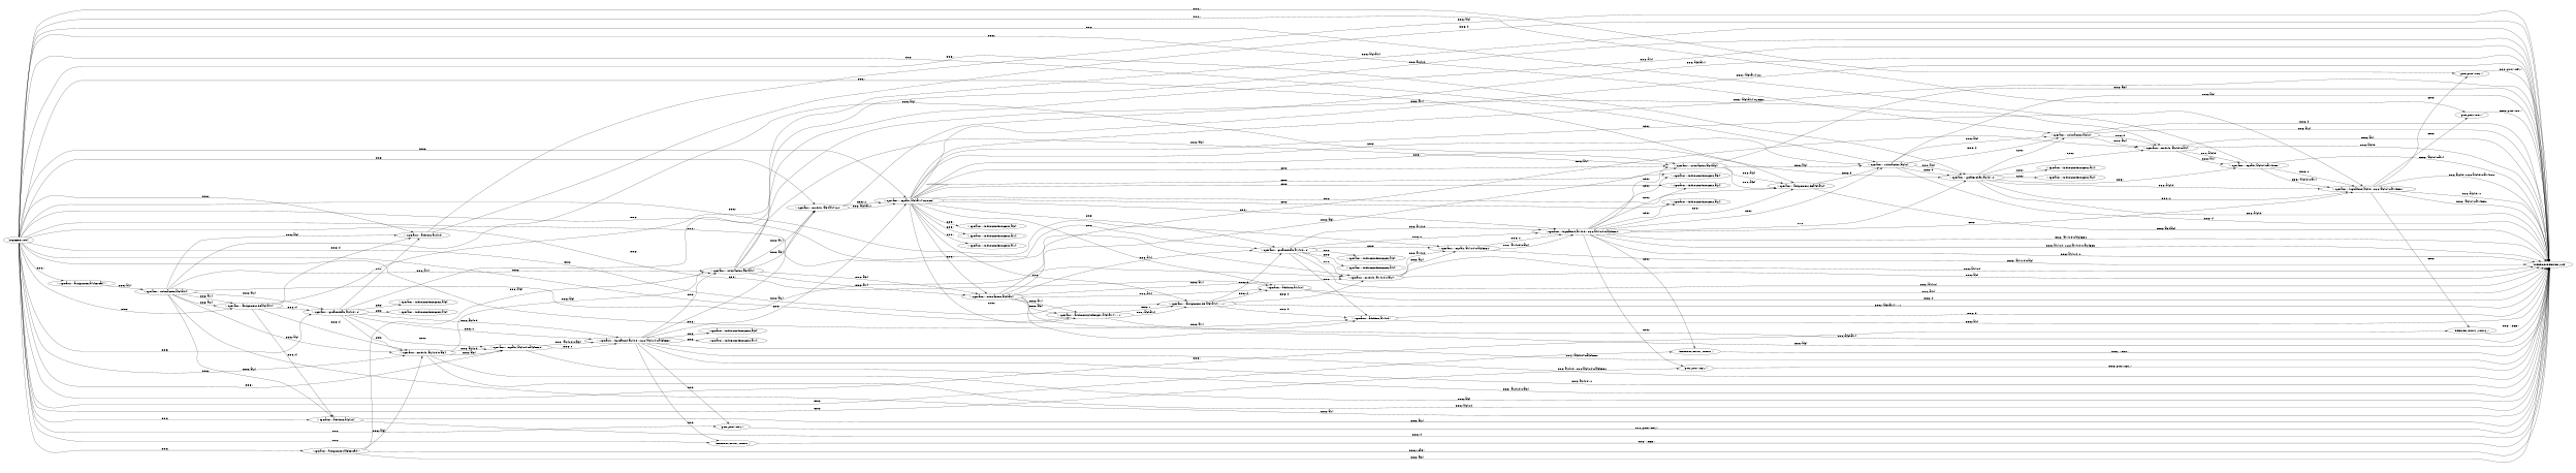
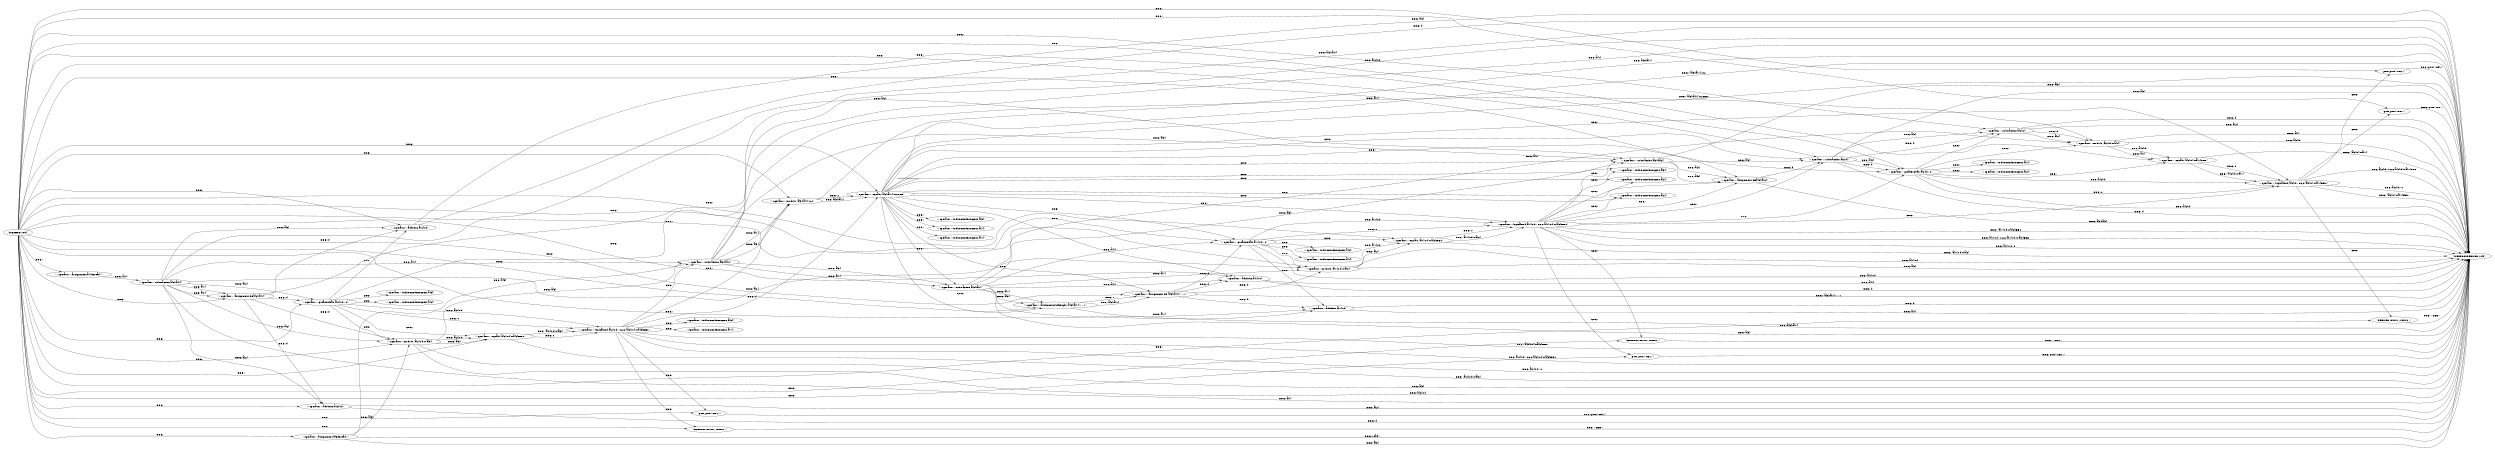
  digraph {
    rankdir=LR
    n1 [label="(METHOD,void)"]
    n2 [label="(<operator>.assignment,a[1]=read())"]
    n3 [label="(<operator>.assignment,a[3]=read())"]
    n4 [label="(<operator>.assignment,d=a[2]-a[1])"]
    n5 [label="(<operator>.assignment,d=a[3]-a[2])"]
    n6 [label="(puts,puts(\"NO\"))"]
    n7 [label="(<operator>.equals,(a[3]-a[1])%2==0)"]
    n8 [label="(puts,puts(\"YES\"))"]
    n9 [label="(RETURN,return ;,return ;)"]
    n10 [label="(<operator>.assignment,d=(a[3]-a[1])>>1)"]
    n11 [label="(puts,puts(\"YES\"))"]
    n12 [label="(RETURN,return ;,return ;)"]
    n13 [label="(<operator>.greaterThan,a[2]+d>0)"]
    n14 [label="(<operator>.equals,(a[2]+d)%a[3]==0)"]
    n15 [label="(<operator>.modulo,(a[3]-a[1])%2)"]
    n16 [label="(<operator>.greaterThan,a[2]-d>0)"]
    n17 [label="(<operator>.equals,(a[2]-d)%a[1]==0)"]
    n18 [label="(<operator>.addition,a[2]+d)"]
    n19 [label="(<operator>.modulo,(a[2]+d)%a[3])"]
    n20 [label="(<operator>.arithmeticShiftRight,(a[3]-a[1])>>1)"]
    n21 [label="(puts,puts(\"YES\"))"]
    n22 [label="(RETURN,return ;,return ;)"]
    n23 [label="(<operator>.subtraction,a[2]-d)"]
    n24 [label="(<operator>.addition,a[2]+d)"]
    n25 [label="(<operator>.greaterThan,a[1]+d>0)"]
    n26 [label="(<operator>.equals,(a[1]+d)%a[2]==0)"]
    n27 [label="(<operator>.subtraction,a[2]-d)"]
    n28 [label="(<operator>.addition,a[1]+d)"]
    n29 [label="(<operator>.modulo,(a[1]+d)%a[2])"]
    n30 [label="(<operator>.addition,a[1]+d)"]
    n31 [label="(<operator>.subtraction,a[2]-a[1])"]
    n32 [label="(METHOD_RETURN,void)"]
    n33 [label="(<operator>.subtraction,a[3]-a[1])"]
    n34 [label="(<operator>.logicalAnd,a[2]-d>0&&(a[2]-d)%a[1]==0)"]
    n35 [label="(<operator>.subtraction,a[3]-a[2])"]
    n36 [label="(<operator>.logicalAnd,a[1]+d>0&&(a[1]+d)%a[2]==0)"]
    n37 [label="(<operator>.subtraction,a[3]-a[1])"]
    n38 [label="(<operator>.indirectIndexAccess,a[3])"]
    n39 [label="(<operator>.indirectIndexAccess,a[2])"]
    n40 [label="(<operator>.indirectIndexAccess,a[2])"]
    n41 [label="(<operator>.indirectIndexAccess,a[3])"]
    n42 [label="(<operator>.indirectIndexAccess,a[1])"]
    n43 [label="(<operator>.indirectIndexAccess,a[1])"]
    n44 [label="(<operator>.logicalAnd,a[2]+d>0&&(a[2]+d)%a[3]==0)"]
    n45 [label="(<operator>.indirectIndexAccess,a[3])"]
    n46 [label="(<operator>.indirectIndexAccess,a[2])"]
    n47 [label="(<operator>.modulo,(a[2]-d)%a[1])"]
    n48 [label="(<operator>.indirectIndexAccess,a[1])"]
    n49 [label="(<operator>.indirectIndexAccess,a[2])"]
    n50 [label="(<operator>.indirectIndexAccess,a[2])"]
    n51 [label="(<operator>.indirectIndexAccess,a[1])"]
    n52 [label="(<operator>.indirectIndexAccess,a[3])"]
    n53 [label="(<operator>.indirectIndexAccess,a[1])"]
    n1 -> n2 [label="DDG: "]
    n1 -> n3 [label="DDG: "]
    n1 -> n4 [label="DDG: "]
    n1 -> n5 [label="DDG: "]
    n1 -> n6 [label="DDG: "]
    n1 -> n7 [label="DDG: "]
    n1 -> n8 [label="DDG: "]
    n1 -> n9 [label="DDG: "]
    n1 -> n10 [label="DDG: "]
    n1 -> n11 [label="DDG: "]
    n1 -> n12 [label="DDG: "]
    n1 -> n13 [label="DDG: "]
    n1 -> n14 [label="DDG: "]
    n1 -> n15 [label="DDG: "]
    n1 -> n16 [label="DDG: "]
-   n17 -> n1 [label="DDG: "]
+   n1 -> n17 [label="DDG: "]
    n1 -> n18 [label="DDG: "]
    n1 -> n19 [label="DDG: "]
    n1 -> n20 [label="DDG: "]
    n1 -> n21 [label="DDG: "]
    n1 -> n22 [label="DDG: "]
    n1 -> n23 [label="DDG: "]
    n1 -> n24 [label="DDG: "]
    n1 -> n25 [label="DDG: "]
    n1 -> n26 [label="DDG: "]
    n1 -> n27 [label="DDG: "]
    n1 -> n28 [label="DDG: "]
    n1 -> n29 [label="DDG: "]
    n1 -> n30 [label="DDG: "]
    n2 -> n31 [label="DDG: a[1]"]
    n3 -> n19 [label="DDG: a[3]"]
    n3 -> n32 [label="DDG: a[3]"]
    n3 -> n32 [label="DDG: read()"]
    n3 -> n33 [label="DDG: a[3]"]
    n4 -> n13 [label="DDG: d"]
    n4 -> n18 [label="DDG: d"]
    n4 -> n19 [label="DDG: d"]
    n4 -> n24 [label="DDG: d"]
    n4 -> n32 [label="DDG: a[2]-a[1]"]
    n5 -> n23 [label="DDG: d"]
    n5 -> n32 [label="DDG: a[3]-a[2]"]
    n6 -> n32 [label="DDG: puts(\"NO\")"]
    n7 -> n5 [label="CDG: "]
    n7 -> n10 [label="CDG: "]
    n7 -> n16 [label="CDG: "]
    n7 -> n20 [label="CDG: "]
    n7 -> n23 [label="CDG: "]
    n7 -> n25 [label="CDG: "]
    n7 -> n28 [label="CDG: "]
    n7 -> n32 [label="DDG: (a[3]-a[1])%2"]
    n7 -> n32 [label="DDG: (a[3]-a[1])%2==0"]
    n7 -> n34 [label="CDG: "]
    n7 -> n35 [label="CDG: "]
    n7 -> n36 [label="CDG: "]
    n7 -> n37 [label="CDG: "]
    n7 -> n38 [label="CDG: "]
    n7 -> n39 [label="CDG: "]
    n7 -> n40 [label="CDG: "]
    n7 -> n41 [label="CDG: "]
    n7 -> n42 [label="CDG: "]
    n7 -> n43 [label="CDG: "]
    n8 -> n32 [label="DDG: puts(\"YES\")"]
    n9 -> n32 [label="DDG: <RET>"]
    n10 -> n25 [label="DDG: d"]
    n10 -> n28 [label="DDG: d"]
    n10 -> n29 [label="DDG: d"]
    n10 -> n30 [label="DDG: d"]
    n10 -> n32 [label="DDG: (a[3]-a[1])>>1"]
    n11 -> n32 [label="DDG: puts(\"YES\")"]
    n12 -> n32 [label="DDG: <RET>"]
    n13 -> n14 [label="CDG: "]
    n13 -> n19 [label="CDG: "]
    n13 -> n24 [label="CDG: "]
    n13 -> n32 [label="DDG: a[2]+d"]
    n13 -> n44 [label="DDG: a[2]+d"]
    n13 -> n44 [label="DDG: 0"]
    n13 -> n45 [label="CDG: "]
    n13 -> n46 [label="CDG: "]
    n14 -> n32 [label="DDG: (a[2]+d)%a[3]"]
    n14 -> n44 [label="DDG: (a[2]+d)%a[3]"]
    n14 -> n44 [label="DDG: 0"]
    n15 -> n7 [label="DDG: a[3]-a[1]"]
    n15 -> n7 [label="DDG: 2"]
    n15 -> n32 [label="DDG: a[3]-a[1]"]
    n16 -> n17 [label="CDG: "]
    n16 -> n27 [label="CDG: "]
    n16 -> n32 [label="DDG: a[2]-d"]
    n16 -> n34 [label="DDG: a[2]-d"]
    n16 -> n34 [label="DDG: 0"]
    n16 -> n47 [label="CDG: "]
    n16 -> n48 [label="CDG: "]
    n16 -> n49 [label="CDG: "]
    n17 -> n32 [label="DDG: (a[2]-d)%a[1]"]
    n17 -> n34 [label="DDG: 0"]
    n17 -> n34 [label="DDG: (a[2]-d)%a[1]"]
    n18 -> n32 [label="DDG: a[2]"]
    n18 -> n32 [label="DDG: d"]
    n19 -> n14 [label="DDG: a[3]"]
    n19 -> n14 [label="DDG: a[2]+d"]
    n19 -> n32 [label="DDG: a[2]+d"]
    n19 -> n32 [label="DDG: a[3]"]
    n19 -> n33 [label="DDG: a[3]"]
    n20 -> n10 [label="DDG: 1"]
    n20 -> n10 [label="DDG: a[3]-a[1]"]
    n20 -> n32 [label="DDG: a[3]-a[1]"]
    n21 -> n32 [label="DDG: puts(\"YES\")"]
    n22 -> n32 [label="DDG: <RET>"]
    n23 -> n16 [label="DDG: d"]
    n23 -> n16 [label="DDG: a[2]"]
    n23 -> n27 [label="DDG: a[2]"]
    n23 -> n27 [label="DDG: d"]
    n23 -> n32 [label="DDG: a[2]"]
    n23 -> n32 [label="DDG: d"]
    n24 -> n32 [label="DDG: a[2]"]
    n24 -> n32 [label="DDG: d"]
    n25 -> n26 [label="CDG: "]
    n25 -> n29 [label="CDG: "]
    n25 -> n30 [label="CDG: "]
    n25 -> n32 [label="DDG: a[1]+d"]
    n25 -> n36 [label="DDG: a[1]+d"]
    n25 -> n36 [label="DDG: 0"]
    n25 -> n50 [label="CDG: "]
    n25 -> n51 [label="CDG: "]
    n26 -> n32 [label="DDG: (a[1]+d)%a[2]"]
    n26 -> n36 [label="DDG: (a[1]+d)%a[2]"]
    n26 -> n36 [label="DDG: 0"]
    n27 -> n32 [label="DDG: a[2]"]
    n27 -> n32 [label="DDG: d"]
    n27 -> n47 [label="DDG: a[2]"]
    n27 -> n47 [label="DDG: d"]
    n28 -> n32 [label="DDG: a[1]"]
    n28 -> n32 [label="DDG: d"]
    n29 -> n26 [label="DDG: a[1]+d"]
    n29 -> n26 [label="DDG: a[2]"]
    n29 -> n32 [label="DDG: a[1]+d"]
    n29 -> n32 [label="DDG: a[2]"]
    n30 -> n32 [label="DDG: a[1]"]
    n30 -> n32 [label="DDG: d"]
    n31 -> n4 [label="DDG: a[2]"]
    n31 -> n4 [label="DDG: a[1]"]
    n31 -> n13 [label="DDG: a[2]"]
    n31 -> n18 [label="DDG: a[2]"]
    n31 -> n19 [label="DDG: a[2]"]
    n31 -> n24 [label="DDG: a[2]"]
    n31 -> n29 [label="DDG: a[2]"]
    n31 -> n32 [label="DDG: a[1]"]
    n31 -> n33 [label="DDG: a[1]"]
    n31 -> n35 [label="DDG: a[2]"]
    n33 -> n15 [label="DDG: a[1]"]
    n33 -> n15 [label="DDG: a[3]"]
    n33 -> n32 [label="DDG: a[1]"]
    n33 -> n35 [label="DDG: a[3]"]
    n33 -> n37 [label="DDG: a[3]"]
    n33 -> n37 [label="DDG: a[1]"]
    n33 -> n47 [label="DDG: a[1]"]
    n34 -> n6 [label="CDG: "]
    n34 -> n11 [label="CDG: "]
    n34 -> n12 [label="CDG: "]
    n34 -> n32 [label="DDG: a[2]-d>0"]
    n34 -> n32 [label="DDG: (a[2]-d)%a[1]==0"]
    n34 -> n32 [label="DDG: a[2]-d>0&&(a[2]-d)%a[1]==0"]
    n35 -> n5 [label="DDG: a[2]"]
    n35 -> n5 [label="DDG: a[3]"]
    n35 -> n23 [label="DDG: a[2]"]
    n35 -> n32 [label="DDG: a[3]"]
    n36 -> n5 [label="CDG: "]
    n36 -> n16 [label="CDG: "]
    n36 -> n21 [label="CDG: "]
    n36 -> n22 [label="CDG: "]
    n36 -> n23 [label="CDG: "]
    n36 -> n32 [label="DDG: a[1]+d>0"]
    n36 -> n32 [label="DDG: (a[1]+d)%a[2]==0"]
    n36 -> n32 [label="DDG: a[1]+d>0&&(a[1]+d)%a[2]==0"]
    n36 -> n34 [label="CDG: "]
    n36 -> n35 [label="CDG: "]
    n36 -> n38 [label="CDG: "]
    n36 -> n39 [label="CDG: "]
    n36 -> n40 [label="CDG: "]
    n37 -> n20 [label="DDG: a[3]"]
    n37 -> n20 [label="DDG: a[1]"]
    n37 -> n25 [label="DDG: a[1]"]
    n37 -> n28 [label="DDG: a[1]"]
    n37 -> n29 [label="DDG: a[1]"]
    n37 -> n30 [label="DDG: a[1]"]
    n37 -> n32 [label="DDG: a[3]"]
    n37 -> n35 [label="DDG: a[3]"]
    n37 -> n47 [label="DDG: a[1]"]
-   n44 -> n7 [label="CDG: "]
+   n44 -> n7 [label="DDG: d"]
    n44 -> n8 [label="CDG: "]
    n44 -> n9 [label="CDG: "]
    n44 -> n15 [label="CDG: "]
    n44 -> n32 [label="DDG: a[2]+d>0"]
    n44 -> n32 [label="DDG: (a[2]+d)%a[3]==0"]
    n44 -> n32 [label="DDG: a[2]+d>0&&(a[2]+d)%a[3]==0"]
    n44 -> n33 [label="CDG: "]
    n44 -> n52 [label="CDG: "]
    n44 -> n53 [label="CDG: "]
    n47 -> n17 [label="DDG: a[1]"]
    n47 -> n17 [label="DDG: a[2]-d"]
    n47 -> n32 [label="DDG: a[2]-d"]
    n47 -> n32 [label="DDG: a[1]"]
  }
